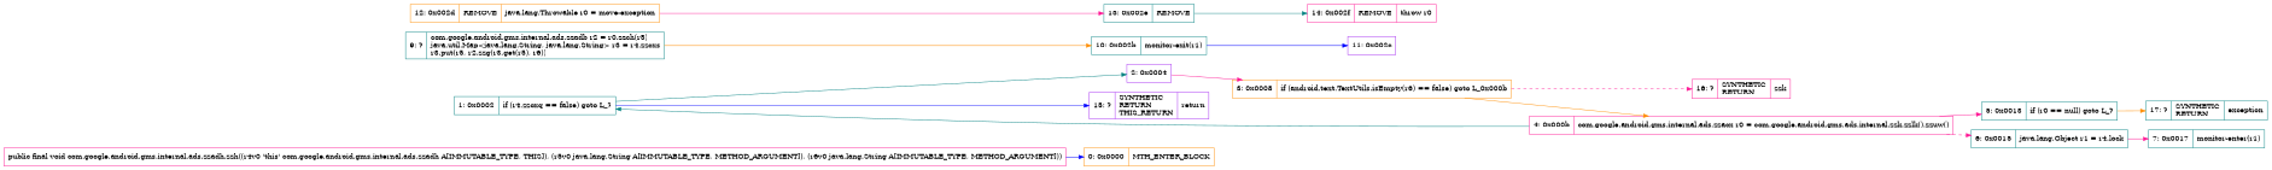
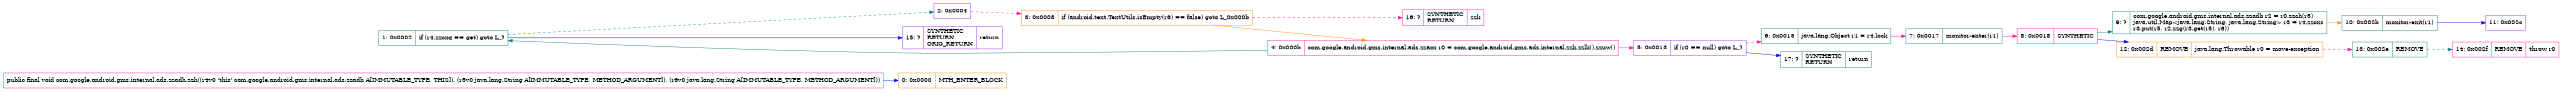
  digraph {
    rankdir=LR
    node [color=teal shape=record]
    edge [color=deeppink]
    n1 [color=darkorange label="{0\:\ 0x0000|MTH_ENTER_BLOCK\l}"]
-   n2 [label="{1\:\ 0x0002|if (r4.zzcxq == false) goto L_?\l}"]
+   n2 [label="{1\:\ 0x0002|if (r4.zzcxq == get) goto L_?\l}"]
    n3 [color=purple label="{2\:\ 0x0004}"]
-   n4 [color=purple label="{15\:\ ?|SYNTHETIC\lRETURN\lTHIS_RETURN\l|return\l}"]
+   n4 [color=purple label="{15\:\ ?|SYNTHETIC\lRETURN\lORIG_RETURN\l|return\l}"]
    n5 [color=darkorange label="{3\:\ 0x0008|if (android.text.TextUtils.isEmpty(r6) == false) goto L_0x000b\l}"]
    n6 [color=deeppink label="{4\:\ 0x000b|com.google.android.gms.internal.ads.zzacx r0 = com.google.android.gms.ads.internal.zzk.zzlk().zzuw()\l}"]
    n7 [color=deeppink label="{16\:\ ?|SYNTHETIC\lRETURN\l|zzk\l}"]
-   n8 [label="{5\:\ 0x0013|if (r0 == null) goto L_?\l}"]
+   n8 [color=purple label="{5\:\ 0x0013|if (r0 == null) goto L_?\l}"]
    n9 [label="{6\:\ 0x0015|java.lang.Object r1 = r4.lock\l}"]
-   n10 [label="{17\:\ ?|SYNTHETIC\lRETURN\l|exception\l}"]
+   n10 [label="{17\:\ ?|SYNTHETIC\lRETURN\l|return\l}"]
    n11 [label="{7\:\ 0x0017|monitor\-enter(r1)\l}"]
+   n12 [color=deeppink label="{8\:\ 0x0018|SYNTHETIC\l}"]
    n13 [label="{9\:\ ?|com.google.android.gms.internal.ads.zzadb r2 = r0.zzch(r5)\ljava.util.Map\<java.lang.String, java.lang.String\> r3 = r4.zzcxs\lr3.put(r5, r2.zzg(r3.get(r5), r6))\l}"]
    n14 [color=darkorange label="{12\:\ 0x002d|REMOVE\l|java.lang.Throwable r0 = move\-exception\l}"]
    n15 [label="{10\:\ 0x002b|monitor\-exit(r1)\l}"]
    n16 [label="{13\:\ 0x002e|REMOVE\l}"]
    n17 [color=purple label="{11\:\ 0x002c}"]
    n18 [color=deeppink label="{14\:\ 0x002f|REMOVE\l|throw r0\l}"]
    n19 [color=deeppink label="{public final void com.google.android.gms.internal.ads.zzadh.zzh((r4v0 'this' com.google.android.gms.internal.ads.zzadh A[IMMUTABLE_TYPE, THIS]), (r5v0 java.lang.String A[IMMUTABLE_TYPE, METHOD_ARGUMENT]), (r6v0 java.lang.String A[IMMUTABLE_TYPE, METHOD_ARGUMENT])) }"]
-   n2 -> n3 [color=teal style=solid]
+   n2 -> n3 [color=teal style=dashed]
    n2 -> n4 [color=blue]
-   n3 -> n5
+   n3 -> n5 [style=dashed]
    n5 -> n6 [color=darkorange]
    n5 -> n7 [style=dashed]
    n6 -> n2 [color=teal]
    n6 -> n8
-   n6 -> n9 [style=dashed]
-   n8 -> n10 [color=darkorange]
+   n8 -> n9 [style=dashed]
+   n8 -> n10 [color=blue]
    n9 -> n11
+   n11 -> n12
+   n12 -> n13 [color=teal]
+   n12 -> n14 [color=blue]
    n13 -> n15 [color=darkorange]
-   n14 -> n16
+   n14 -> n16 [style=dashed]
    n15 -> n17 [color=blue]
-   n16 -> n18 [color=teal]
+   n16 -> n18 [color=teal style=dashed]
    n19 -> n1 [color=blue]
  }
